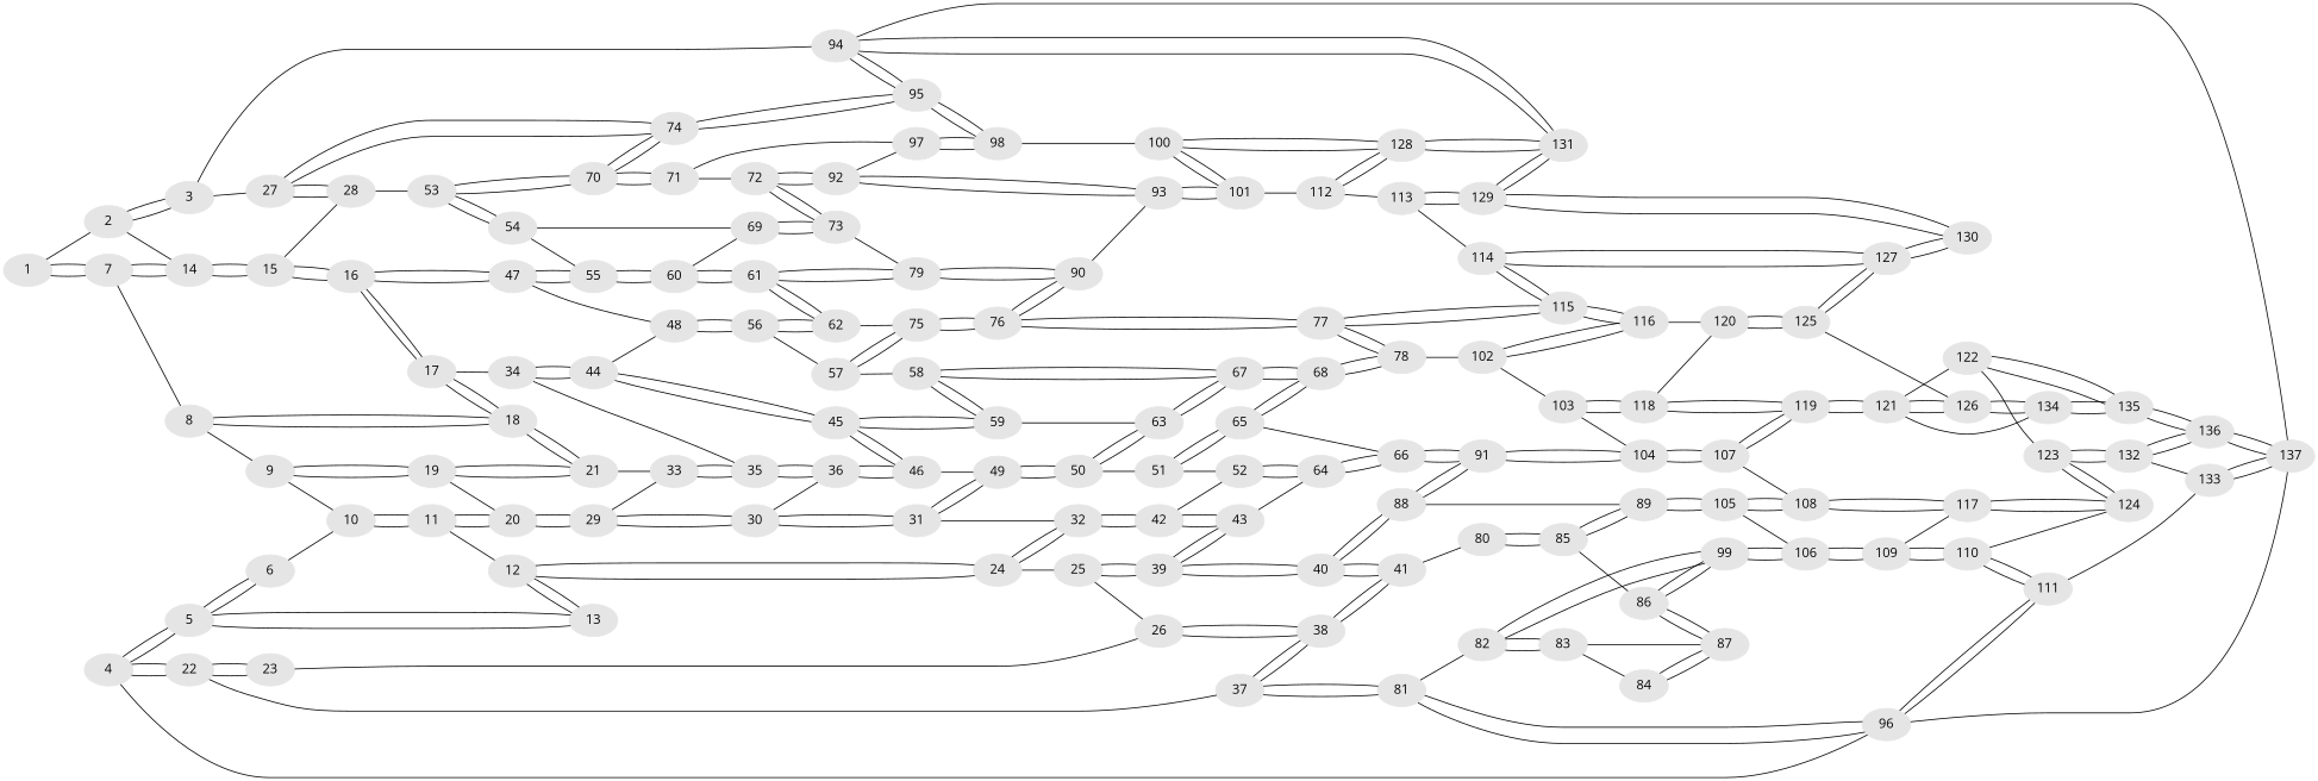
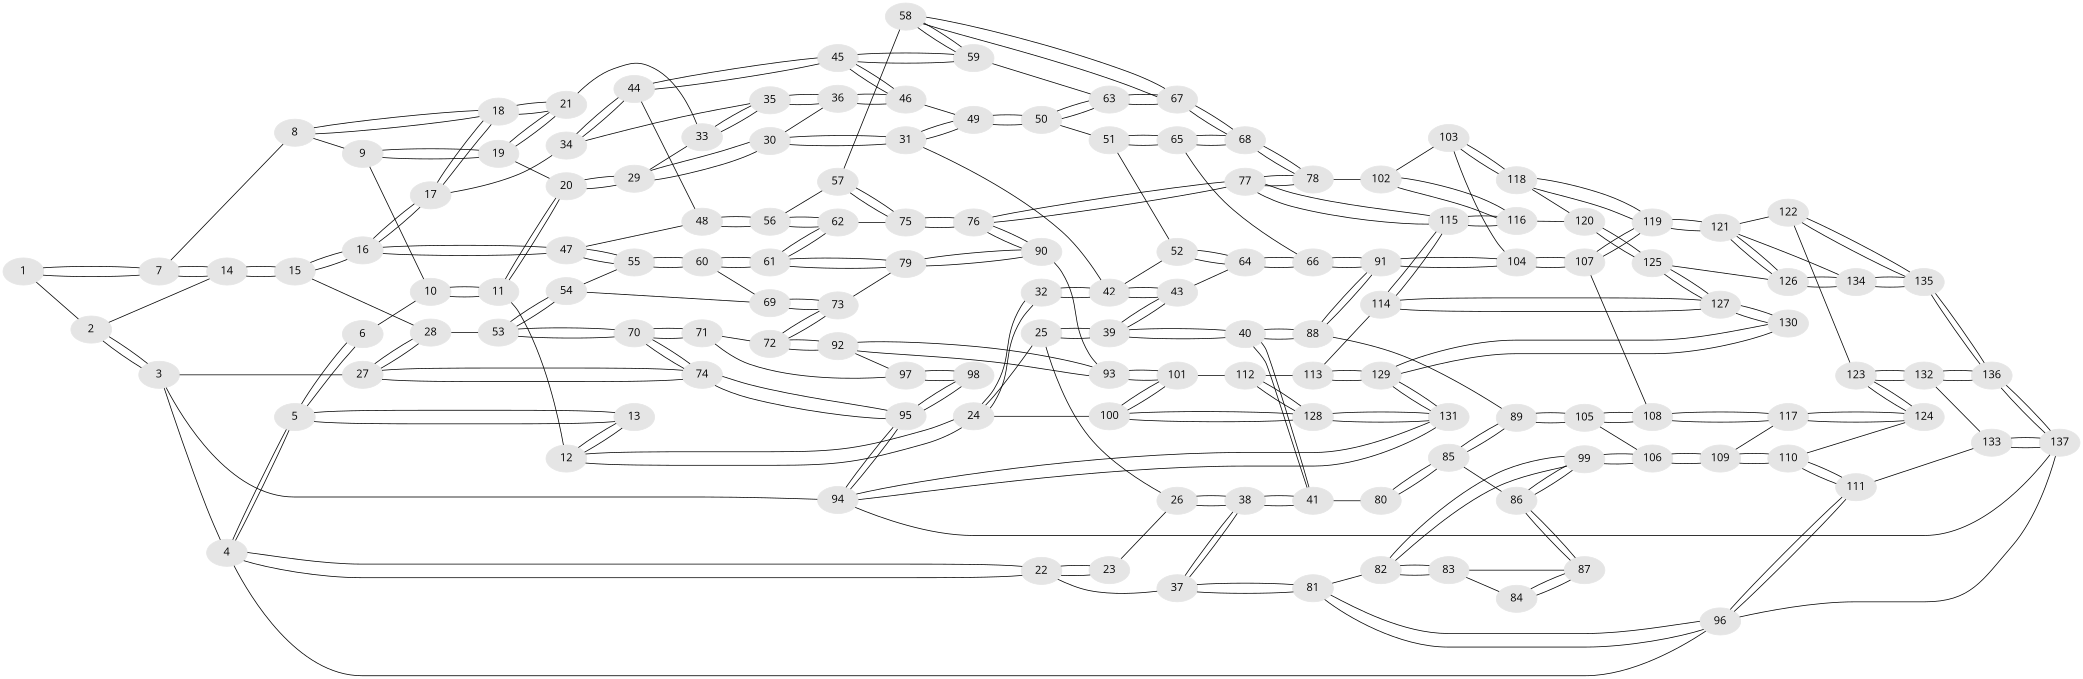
  graph {
    fontname="Open Sans"
    rankdir=LR
    node [color=gray90 fontname="Open Sans" style=filled]
    edge [fontname="Open Sans"]
    1
    2
    7
    3
    14
    8
    4
    27
    94
    15
    5
    22
    96
    28
    74
    95
    131
    137
    6
    13
    23
    37
    111
    10
    11
    9
    18
    19
    21
    20
    12
    24
    29
    25
    32
    16
    17
    47
    53
    34
    48
    55
    35
    44
    33
    30
    26
    38
    81
    39
    42
    40
    43
    41
    54
    70
    31
    36
    49
    46
    50
    52
    45
    82
    80
    88
    64
    91
    89
    85
    66
    59
    56
    63
    60
    57
    62
    51
    65
    67
    68
    69
    71
    73
    61
    58
    75
    76
    79
    90
    78
    104
    102
    72
    97
    92
    98
    93
    77
    115
    116
    103
    86
    83
    99
    84
    87
    106
    105
    108
    101
    107
    112
    100
    133
    128
    109
    113
    118
    120
    119
    117
    110
    121
    124
    114
    129
    127
    130
    125
    122
    126
    134
    123
    135
    132
    136
    1 -- 2
    1 -- 7
    1 -- 7
    2 -- 3
    2 -- 3
    2 -- 14
    7 -- 14
    7 -- 14
    7 -- 8
+   3 -- 4
    3 -- 27
    3 -- 94
    14 -- 15
    14 -- 15
    8 -- 9
    8 -- 18
    8 -- 18
    4 -- 5
    4 -- 5
    4 -- 22
    4 -- 22
    4 -- 96
    27 -- 28
    27 -- 28
    27 -- 74
    27 -- 74
    94 -- 95
    94 -- 95
    94 -- 131
    94 -- 131
    94 -- 137
    15 -- 28
    15 -- 16
    15 -- 16
    5 -- 6
    5 -- 6
    5 -- 13
    5 -- 13
    22 -- 23
    22 -- 23
    22 -- 37
    96 -- 137
    96 -- 111
    96 -- 111
    28 -- 53
    74 -- 95
    74 -- 95
    95 -- 98
    95 -- 98
    6 -- 10
    23 -- 26
    37 -- 38
    37 -- 38
    37 -- 81
    37 -- 81
    111 -- 133
    10 -- 11
    10 -- 11
    11 -- 20
    11 -- 20
    11 -- 12
    9 -- 10
    9 -- 19
    9 -- 19
    18 -- 21
    18 -- 21
    19 -- 21
    19 -- 21
    19 -- 20
    21 -- 33
    20 -- 29
    20 -- 29
    12 -- 13
    12 -- 13
    12 -- 24
    12 -- 24
    24 -- 25
    24 -- 32
    24 -- 32
    29 -- 33
    29 -- 30
    29 -- 30
    25 -- 26
    25 -- 39
    25 -- 39
    32 -- 42
    32 -- 42
    16 -- 17
    16 -- 17
    16 -- 47
    16 -- 47
    17 -- 18
    17 -- 18
    17 -- 34
    47 -- 48
    47 -- 55
    47 -- 55
    53 -- 54
    53 -- 54
    53 -- 70
    53 -- 70
    34 -- 35
    34 -- 44
    34 -- 44
    48 -- 56
    48 -- 56
    55 -- 60
    55 -- 60
    35 -- 36
    35 -- 36
    44 -- 48
    44 -- 45
    44 -- 45
    33 -- 35
    33 -- 35
    30 -- 31
    30 -- 31
    30 -- 36
    26 -- 38
    26 -- 38
    38 -- 41
    38 -- 41
    81 -- 96
    81 -- 96
    81 -- 82
    39 -- 40
    39 -- 40
    39 -- 43
    39 -- 43
    42 -- 43
    42 -- 43
    42 -- 52
    40 -- 41
    40 -- 41
    40 -- 88
    40 -- 88
    43 -- 64
    41 -- 80
    54 -- 55
    54 -- 69
    70 -- 74
    70 -- 74
    70 -- 71
    70 -- 71
-   31 -- 32
+   31 -- 42
    31 -- 49
    31 -- 49
    36 -- 46
    36 -- 46
    49 -- 50
    49 -- 50
    46 -- 49
    50 -- 63
    50 -- 63
    50 -- 51
    52 -- 64
    52 -- 64
    45 -- 46
    45 -- 46
    45 -- 59
    45 -- 59
    82 -- 83
    82 -- 83
    82 -- 99
    82 -- 99
    80 -- 85
    80 -- 85
    88 -- 91
    88 -- 91
    88 -- 89
    64 -- 66
    64 -- 66
    91 -- 104
    91 -- 104
    89 -- 105
    89 -- 105
    85 -- 89
    85 -- 89
    85 -- 86
    66 -- 91
    66 -- 91
    59 -- 63
    56 -- 57
    56 -- 62
    56 -- 62
    63 -- 67
    63 -- 67
    60 -- 69
    60 -- 61
    60 -- 61
    57 -- 58
    57 -- 75
    57 -- 75
    62 -- 75
    51 -- 52
    51 -- 65
    51 -- 65
    65 -- 66
    65 -- 68
    65 -- 68
    67 -- 68
    67 -- 68
    68 -- 78
    68 -- 78
    69 -- 73
    69 -- 73
    71 -- 72
    71 -- 97
    73 -- 79
    61 -- 62
    61 -- 62
    61 -- 79
    61 -- 79
    58 -- 59
    58 -- 59
    58 -- 67
    58 -- 67
    75 -- 76
    75 -- 76
    76 -- 90
    76 -- 90
    76 -- 77
    76 -- 77
    79 -- 90
    79 -- 90
    90 -- 93
    78 -- 102
    104 -- 107
    104 -- 107
    102 -- 116
    102 -- 116
    102 -- 103
    72 -- 73
    72 -- 73
    72 -- 92
    72 -- 92
    97 -- 98
    97 -- 98
    92 -- 97
    92 -- 93
    92 -- 93
-   98 -- 100
+   24 -- 100
    93 -- 101
    93 -- 101
    77 -- 78
    77 -- 78
    77 -- 115
    77 -- 115
    115 -- 116
    115 -- 116
    116 -- 120
    103 -- 104
    103 -- 118
    103 -- 118
    86 -- 99
    86 -- 99
    86 -- 87
    86 -- 87
    83 -- 84
    83 -- 87
    99 -- 106
    99 -- 106
    84 -- 87
    84 -- 87
    106 -- 109
    106 -- 109
    105 -- 106
    105 -- 108
    105 -- 108
    108 -- 117
    108 -- 117
    101 -- 112
    107 -- 108
    107 -- 119
    107 -- 119
    112 -- 128
    112 -- 128
    112 -- 113
    100 -- 101
    100 -- 101
    100 -- 128
    100 -- 128
    133 -- 137
    133 -- 137
    128 -- 131
    128 -- 131
    109 -- 117
    109 -- 110
    109 -- 110
    113 -- 114
    113 -- 129
    113 -- 129
    118 -- 120
    118 -- 119
    118 -- 119
    120 -- 125
    120 -- 125
    119 -- 121
    119 -- 121
    117 -- 124
    117 -- 124
    110 -- 111
    110 -- 111
    110 -- 124
    121 -- 122
    121 -- 126
    121 -- 126
    121 -- 134
    114 -- 115
    114 -- 115
    114 -- 127
    114 -- 127
    129 -- 131
    129 -- 131
    129 -- 130
    129 -- 130
    127 -- 130
    127 -- 130
    125 -- 127
    125 -- 127
    125 -- 126
    122 -- 123
    122 -- 135
    122 -- 135
    126 -- 134
    126 -- 134
    134 -- 135
    134 -- 135
    123 -- 124
    123 -- 124
    123 -- 132
    123 -- 132
    135 -- 136
    135 -- 136
    132 -- 133
    132 -- 136
    132 -- 136
    136 -- 137
    136 -- 137
  }
